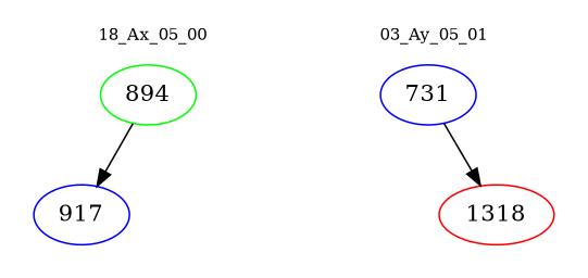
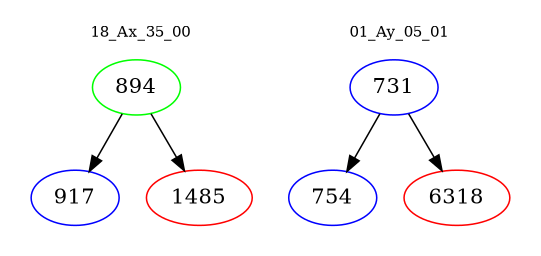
  digraph {
    node [color=blue]
    edge [color=black]
    n1 [color=green label=894]
    n2 [label=917]
+   n3 [color=red label=1485]
    n4 [label=731]
-   n6 [color=red label=1318]
+   n5 [label=754]
+   n6 [color=red label=6318]
    subgraph cluster_1 {
      color=white
      fontsize=10
-     label="18_Ax_05_00"
+     label="18_Ax_35_00"
      n1
      n2
+     n3
    }
    subgraph cluster_2 {
      color=white
      fontsize=10
-     label="03_Ay_05_01"
+     label="01_Ay_05_01"
      n4
+     n5
      n6
    }
    n1 -> n2
+   n1 -> n3
+   n4 -> n5
    n4 -> n6
  }
